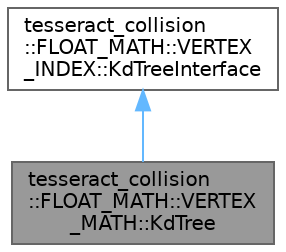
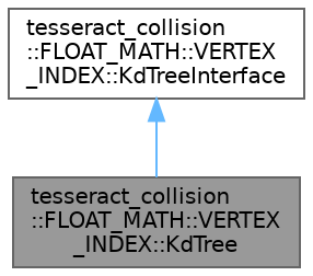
  digraph {
    node [color=gray40 fontname=Helvetica fontsize=10 shape=box style=filled]
-   n1 [fillcolor=grey60 fontcolor=black height=0.2 label="tesseract_collision\l::FLOAT_MATH::VERTEX\l_MATH::KdTree" width=0.4]
+   n1 [fillcolor=grey60 fontcolor=black height=0.2 label="tesseract_collision\l::FLOAT_MATH::VERTEX\l_INDEX::KdTree" width=0.4]
    n2 [fillcolor=white height=0.2 label="tesseract_collision\l::FLOAT_MATH::VERTEX\l_INDEX::KdTreeInterface" width=0.4]
    n2 -> n1 [color=steelblue1 dir=back fontname=Helvetica fontsize=10 labelfontname=Helvetica labelfontsize=10 style=solid]
  }
